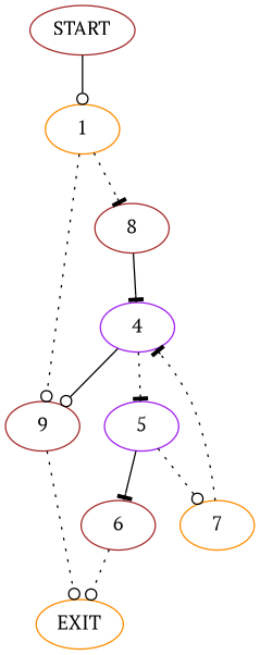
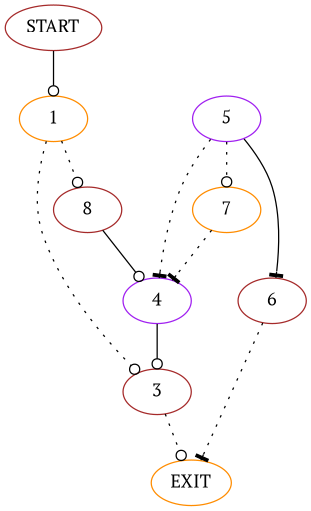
  digraph {
    fontname="PT Serif"
    node [color=brown fontname="PT Serif"]
    edge [arrowhead=odot fontname="PT Serif" style=dotted]
    n1 [label=START]
    1 [color=darkorange]
    n3 [label=8]
-   3 [label=9]
+   3
    4 [color=purple]
    n6 [color=darkorange label=EXIT]
    5 [color=purple]
    6
    7 [color=darkorange]
    n1 -> 1 [style=solid]
-   1 -> n3 [arrowhead=tee]
+   1 -> n3
    1 -> 3
-   n3 -> 4 [arrowhead=tee style=solid]
+   n3 -> 4 [style=solid]
    3 -> n6
    4 -> 3 [style=solid]
-   4 -> 5 [arrowhead=tee]
+   5 -> 4 [arrowhead=tee]
    5 -> 6 [arrowhead=tee style=solid]
    5 -> 7
-   6 -> n6
+   6 -> n6 [arrowhead=tee]
    7 -> 4 [arrowhead=tee]
  }
